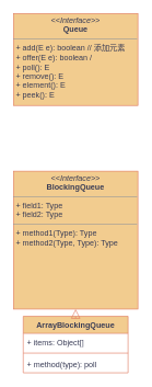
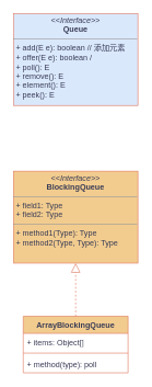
  <mxCell id="0" />
  <mxCell id="1" parent="0" />
- <mxCell id="2" value="&lt;p style=&quot;margin:0px;margin-top:4px;text-align:center;&quot;&gt;&lt;i&gt;&amp;lt;&amp;lt;Interface&amp;gt;&amp;gt;&lt;/i&gt;&lt;br&gt;&lt;b&gt;Queue&lt;/b&gt;&lt;/p&gt;&lt;hr size=&quot;1&quot;&gt;&lt;p style=&quot;margin:0px;margin-left:4px;&quot;&gt;+ add(E e): boolean // 添加元素&lt;br&gt;+ offer(E e): boolean /&lt;/p&gt;&lt;p style=&quot;margin:0px;margin-left:4px;&quot;&gt;+ poll(): E&lt;/p&gt;&lt;p style=&quot;margin:0px;margin-left:4px;&quot;&gt;+ remove(): E&lt;/p&gt;&lt;p style=&quot;margin:0px;margin-left:4px;&quot;&gt;+ element(): E&lt;/p&gt;&lt;p style=&quot;margin:0px;margin-left:4px;&quot;&gt;+ peek(): E&lt;/p&gt;" style="verticalAlign=top;align=left;overflow=fill;fontSize=12;fontFamily=Helvetica;html=1;whiteSpace=wrap;labelBackgroundColor=none;fillColor=#F2CC8F;strokeColor=#E07A5F;fontColor=#393C56;" vertex="1" parent="1"><mxGeometry x="20" y="20" width="190" height="140" as="geometry" /></mxCell>
- <mxCell id="3" value="&lt;p style=&quot;margin:0px;margin-top:4px;text-align:center;&quot;&gt;&lt;i&gt;&amp;lt;&amp;lt;Interface&amp;gt;&amp;gt;&lt;/i&gt;&lt;br&gt;&lt;b&gt;BlockingQueue&lt;/b&gt;&lt;/p&gt;&lt;hr size=&quot;1&quot;&gt;&lt;p style=&quot;margin:0px;margin-left:4px;&quot;&gt;+ field1: Type&lt;br&gt;+ field2: Type&lt;/p&gt;&lt;hr size=&quot;1&quot;&gt;&lt;p style=&quot;margin:0px;margin-left:4px;&quot;&gt;+ method1(Type): Type&lt;br&gt;+ method2(Type, Type): Type&lt;/p&gt;" style="verticalAlign=top;align=left;overflow=fill;fontSize=12;fontFamily=Helvetica;html=1;whiteSpace=wrap;strokeColor=#E07A5F;fontColor=#393C56;fillColor=#F2CC8F;labelBackgroundColor=none;" vertex="1" parent="1"><mxGeometry x="20" y="260" width="190" height="210" as="geometry" /></mxCell>
+ <mxCell id="2" value="&lt;p style=&quot;margin:0px;margin-top:4px;text-align:center;&quot;&gt;&lt;i&gt;&amp;lt;&amp;lt;Interface&amp;gt;&amp;gt;&lt;/i&gt;&lt;br&gt;&lt;b&gt;Queue&lt;/b&gt;&lt;/p&gt;&lt;hr size=&quot;1&quot;&gt;&lt;p style=&quot;margin:0px;margin-left:4px;&quot;&gt;+ add(E e): boolean // 添加元素&lt;br&gt;+ offer(E e): boolean /&lt;/p&gt;&lt;p style=&quot;margin:0px;margin-left:4px;&quot;&gt;+ poll(): E&lt;/p&gt;&lt;p style=&quot;margin:0px;margin-left:4px;&quot;&gt;+ remove(): E&lt;/p&gt;&lt;p style=&quot;margin:0px;margin-left:4px;&quot;&gt;+ element(): E&lt;/p&gt;&lt;p style=&quot;margin:0px;margin-left:4px;&quot;&gt;+ peek(): E&lt;/p&gt;" style="verticalAlign=top;align=left;overflow=fill;fontSize=12;fontFamily=Helvetica;html=1;whiteSpace=wrap;labelBackgroundColor=none;fillColor=#dae8fc;strokeColor=#E07A5F;fontColor=#393C56;" vertex="1" parent="1"><mxGeometry x="20" y="20" width="190" height="140" as="geometry" /></mxCell>
+ <mxCell id="3" value="&lt;p style=&quot;margin:0px;margin-top:4px;text-align:center;&quot;&gt;&lt;i&gt;&amp;lt;&amp;lt;Interface&amp;gt;&amp;gt;&lt;/i&gt;&lt;br&gt;&lt;b&gt;BlockingQueue&lt;/b&gt;&lt;/p&gt;&lt;hr size=&quot;1&quot;&gt;&lt;p style=&quot;margin:0px;margin-left:4px;&quot;&gt;+ field1: Type&lt;br&gt;+ field2: Type&lt;/p&gt;&lt;hr size=&quot;1&quot;&gt;&lt;p style=&quot;margin:0px;margin-left:4px;&quot;&gt;+ method1(Type): Type&lt;br&gt;+ method2(Type, Type): Type&lt;/p&gt;" style="verticalAlign=top;align=left;overflow=fill;fontSize=12;fontFamily=Helvetica;html=1;whiteSpace=wrap;strokeColor=#E07A5F;fontColor=#393C56;fillColor=#F2CC8F;labelBackgroundColor=none;" vertex="1" parent="1"><mxGeometry x="20" y="260" width="190" height="140" as="geometry" /></mxCell>
  <mxCell id="4" value="ArrayBlockingQueue" style="swimlane;fontStyle=1;align=center;verticalAlign=top;childLayout=stackLayout;horizontal=1;startSize=26;horizontalStack=0;resizeParent=1;resizeParentMax=0;resizeLast=0;collapsible=1;marginBottom=0;whiteSpace=wrap;html=1;strokeColor=#E07A5F;fontColor=#393C56;fillColor=#F2CC8F;" vertex="1" parent="1"><mxGeometry x="35" y="481" width="160" height="86" as="geometry" /></mxCell>
  <mxCell id="5" value="+ items: Object[]" style="text;strokeColor=none;fillColor=none;align=left;verticalAlign=top;spacingLeft=4;spacingRight=4;overflow=hidden;rotatable=0;points=[[0,0.5],[1,0.5]];portConstraint=eastwest;whiteSpace=wrap;html=1;fontColor=#393C56;" vertex="1" parent="4"><mxGeometry y="26" width="160" height="26" as="geometry" /></mxCell>
  <mxCell id="6" value="" style="line;strokeWidth=1;fillColor=none;align=left;verticalAlign=middle;spacingTop=-1;spacingLeft=3;spacingRight=3;rotatable=0;labelPosition=right;points=[];portConstraint=eastwest;strokeColor=inherit;fontColor=#393C56;" vertex="1" parent="4"><mxGeometry y="52" width="160" height="8" as="geometry" /></mxCell>
  <mxCell id="7" value="+ method(type): poll" style="text;strokeColor=none;fillColor=none;align=left;verticalAlign=top;spacingLeft=4;spacingRight=4;overflow=hidden;rotatable=0;points=[[0,0.5],[1,0.5]];portConstraint=eastwest;whiteSpace=wrap;html=1;fontColor=#393C56;" vertex="1" parent="4"><mxGeometry y="60" width="160" height="26" as="geometry" /></mxCell>
  <mxCell id="8" value="" style="endArrow=block;dashed=1;endFill=0;endSize=12;html=1;rounded=0;strokeColor=#E07A5F;fontColor=#393C56;fillColor=#F2CC8F;exitX=0.5;exitY=0;exitDx=0;exitDy=0;entryX=0.5;entryY=1;entryDx=0;entryDy=0;" edge="1" parent="1" source="4" target="3"><mxGeometry width="160" relative="1" as="geometry"><mxPoint x="120" y="410" as="sourcePoint" /><mxPoint x="280" y="410" as="targetPoint" /></mxGeometry></mxCell>
